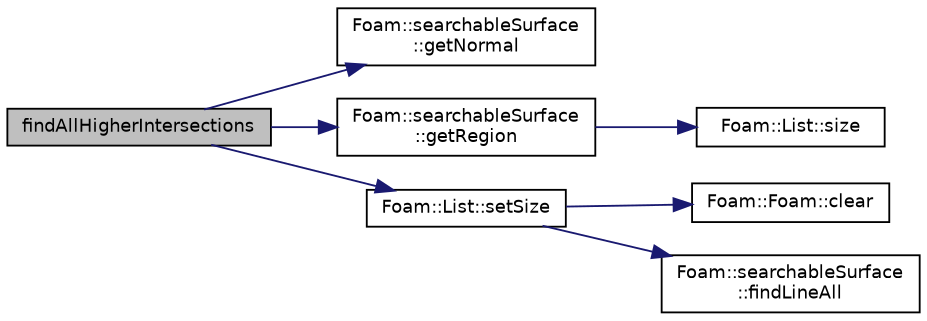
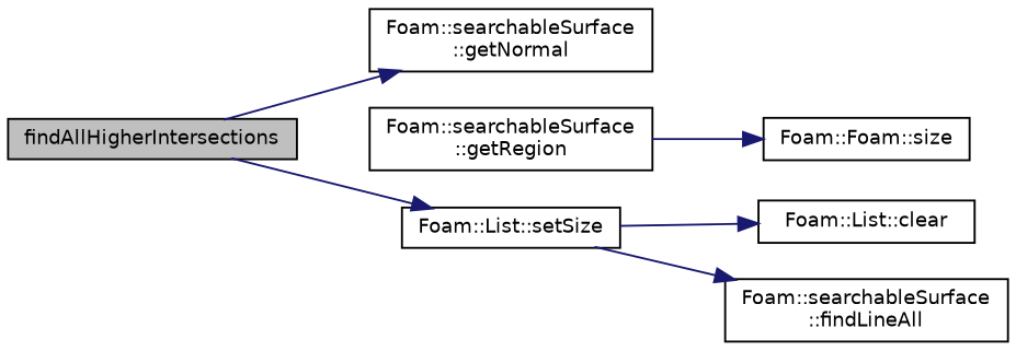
  digraph {
    rankdir=LR
    node [color=black fontname=Helvetica fontsize=10 shape=record]
    edge [color=midnightblue fontname=Helvetica fontsize=10 labelfontname=Helvetica labelfontsize=10 style=solid]
    n1 [fillcolor=grey75 fontcolor=black height=0.2 label=findAllHigherIntersections style=filled width=0.4]
    n2 [height=0.2 label="Foam::searchableSurface\l::getNormal" width=0.4]
    n3 [height=0.2 label="Foam::searchableSurface\l::getRegion" width=0.4]
    n4 [height=0.2 label="Foam::List::setSize" width=0.4]
-   n5 [height=0.2 label="Foam::Foam::clear" width=0.4]
+   n5 [height=0.2 label="Foam::List::clear" width=0.4]
    n6 [height=0.2 label="Foam::searchableSurface\l::findLineAll" width=0.4]
-   n7 [height=0.2 label="Foam::List::size" width=0.4]
+   n7 [height=0.2 label="Foam::Foam::size" width=0.4]
    n1 -> n2
-   n1 -> n3
    n1 -> n4
    n3 -> n7
    n4 -> n5
    n4 -> n6
  }
